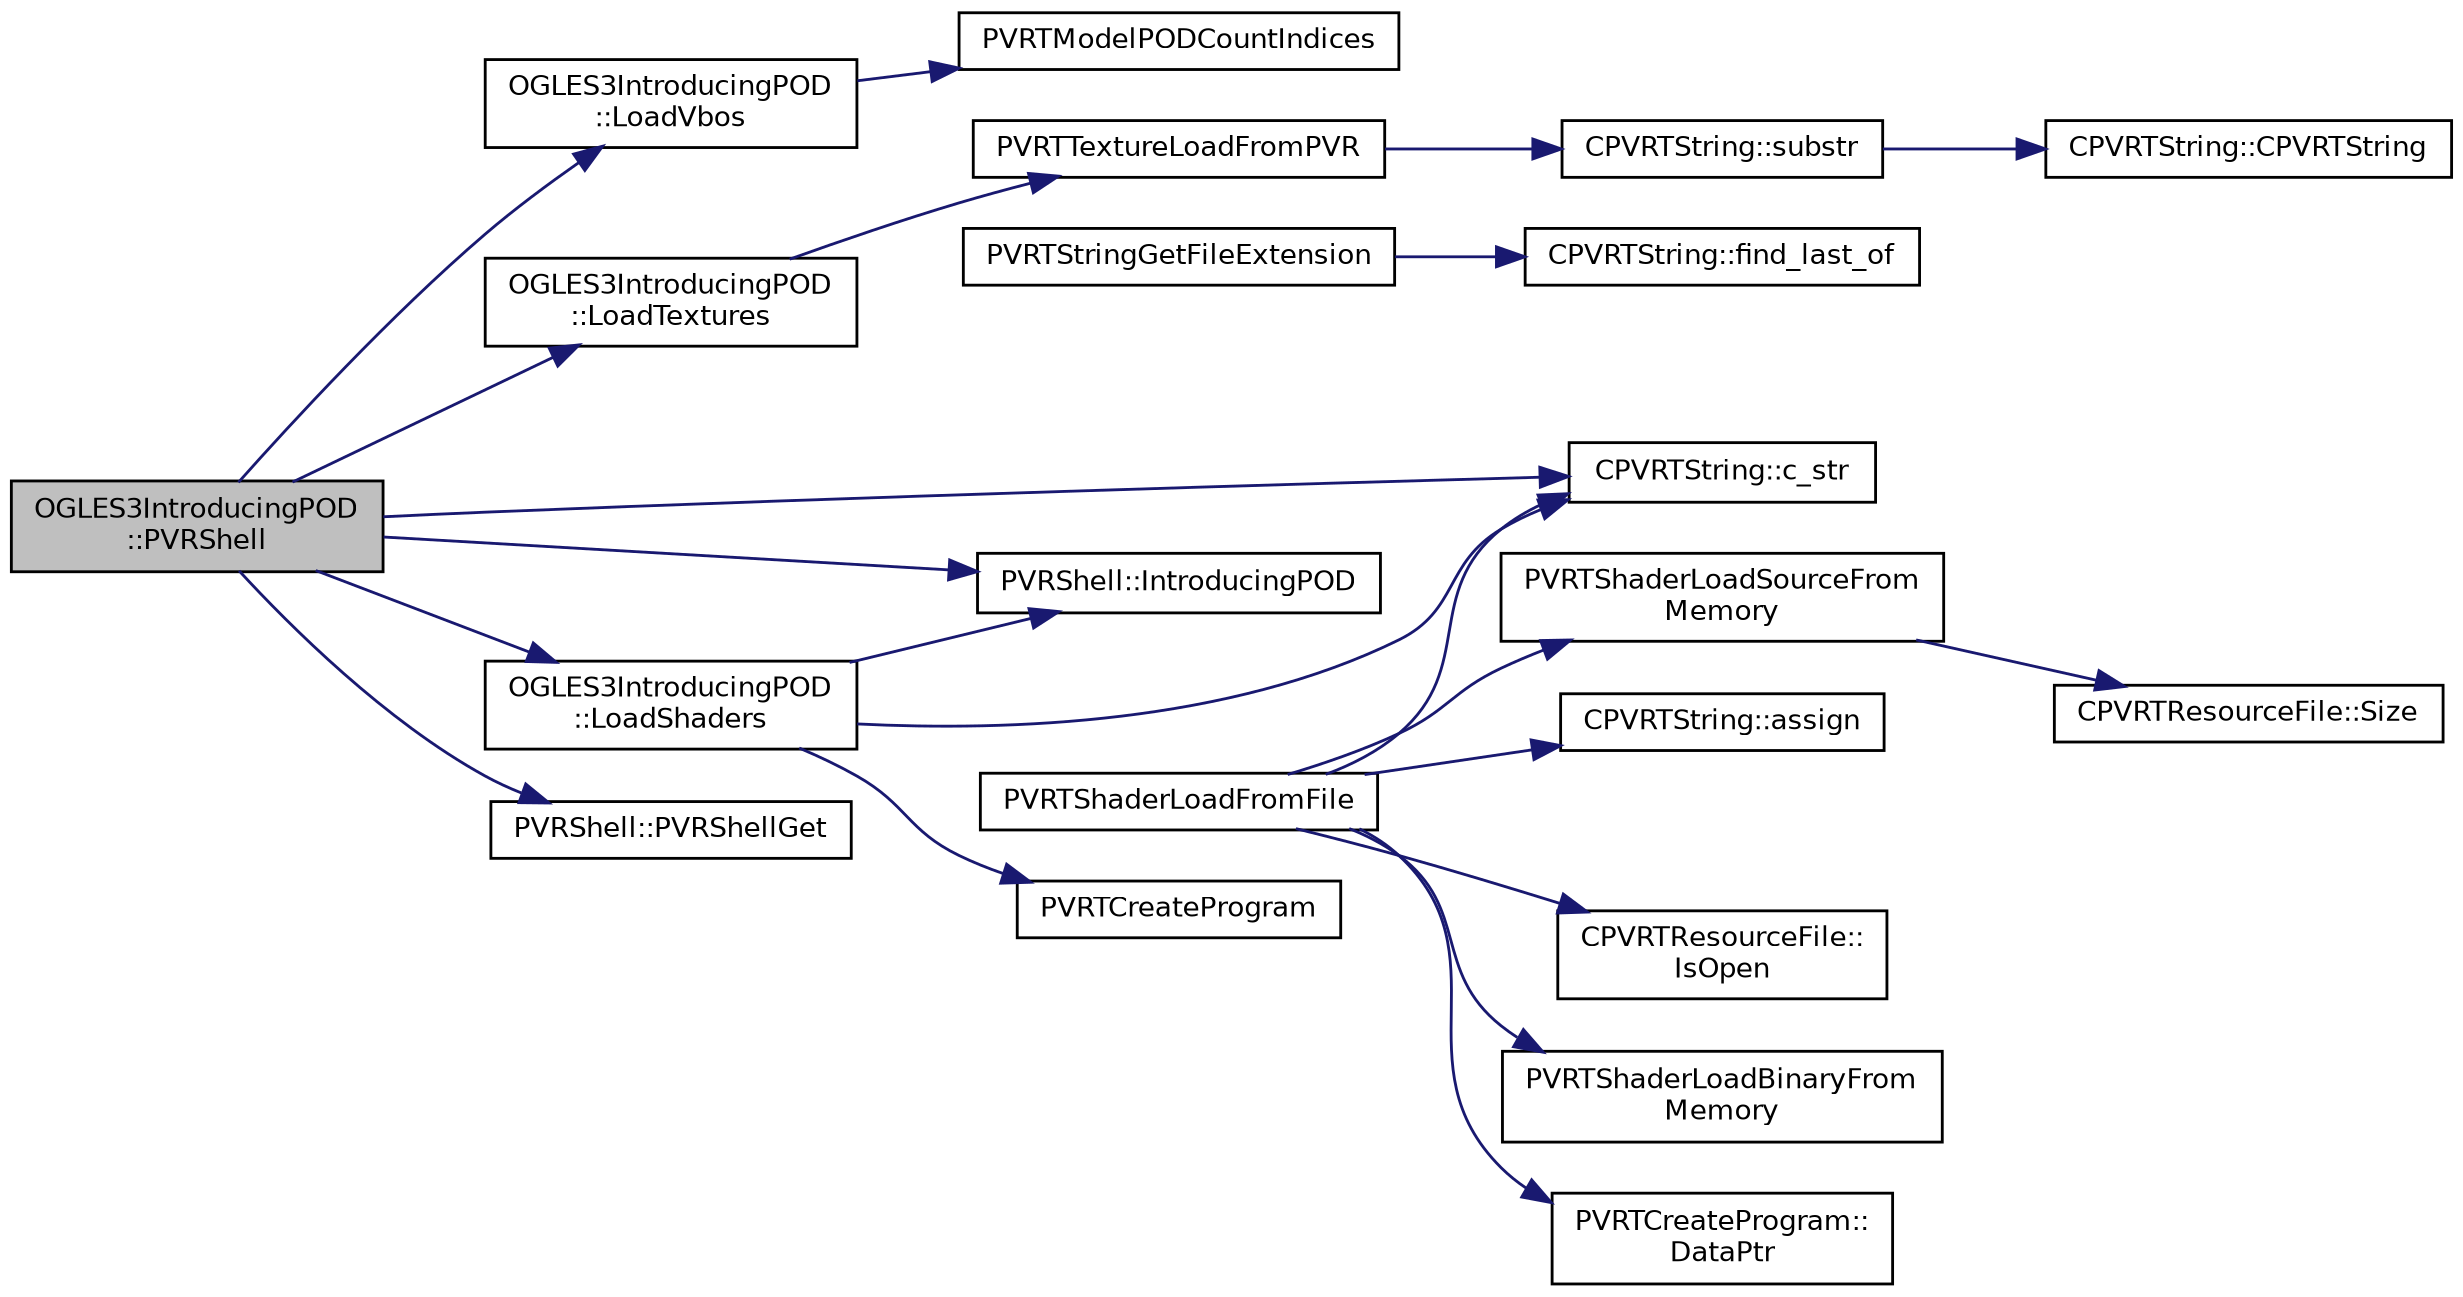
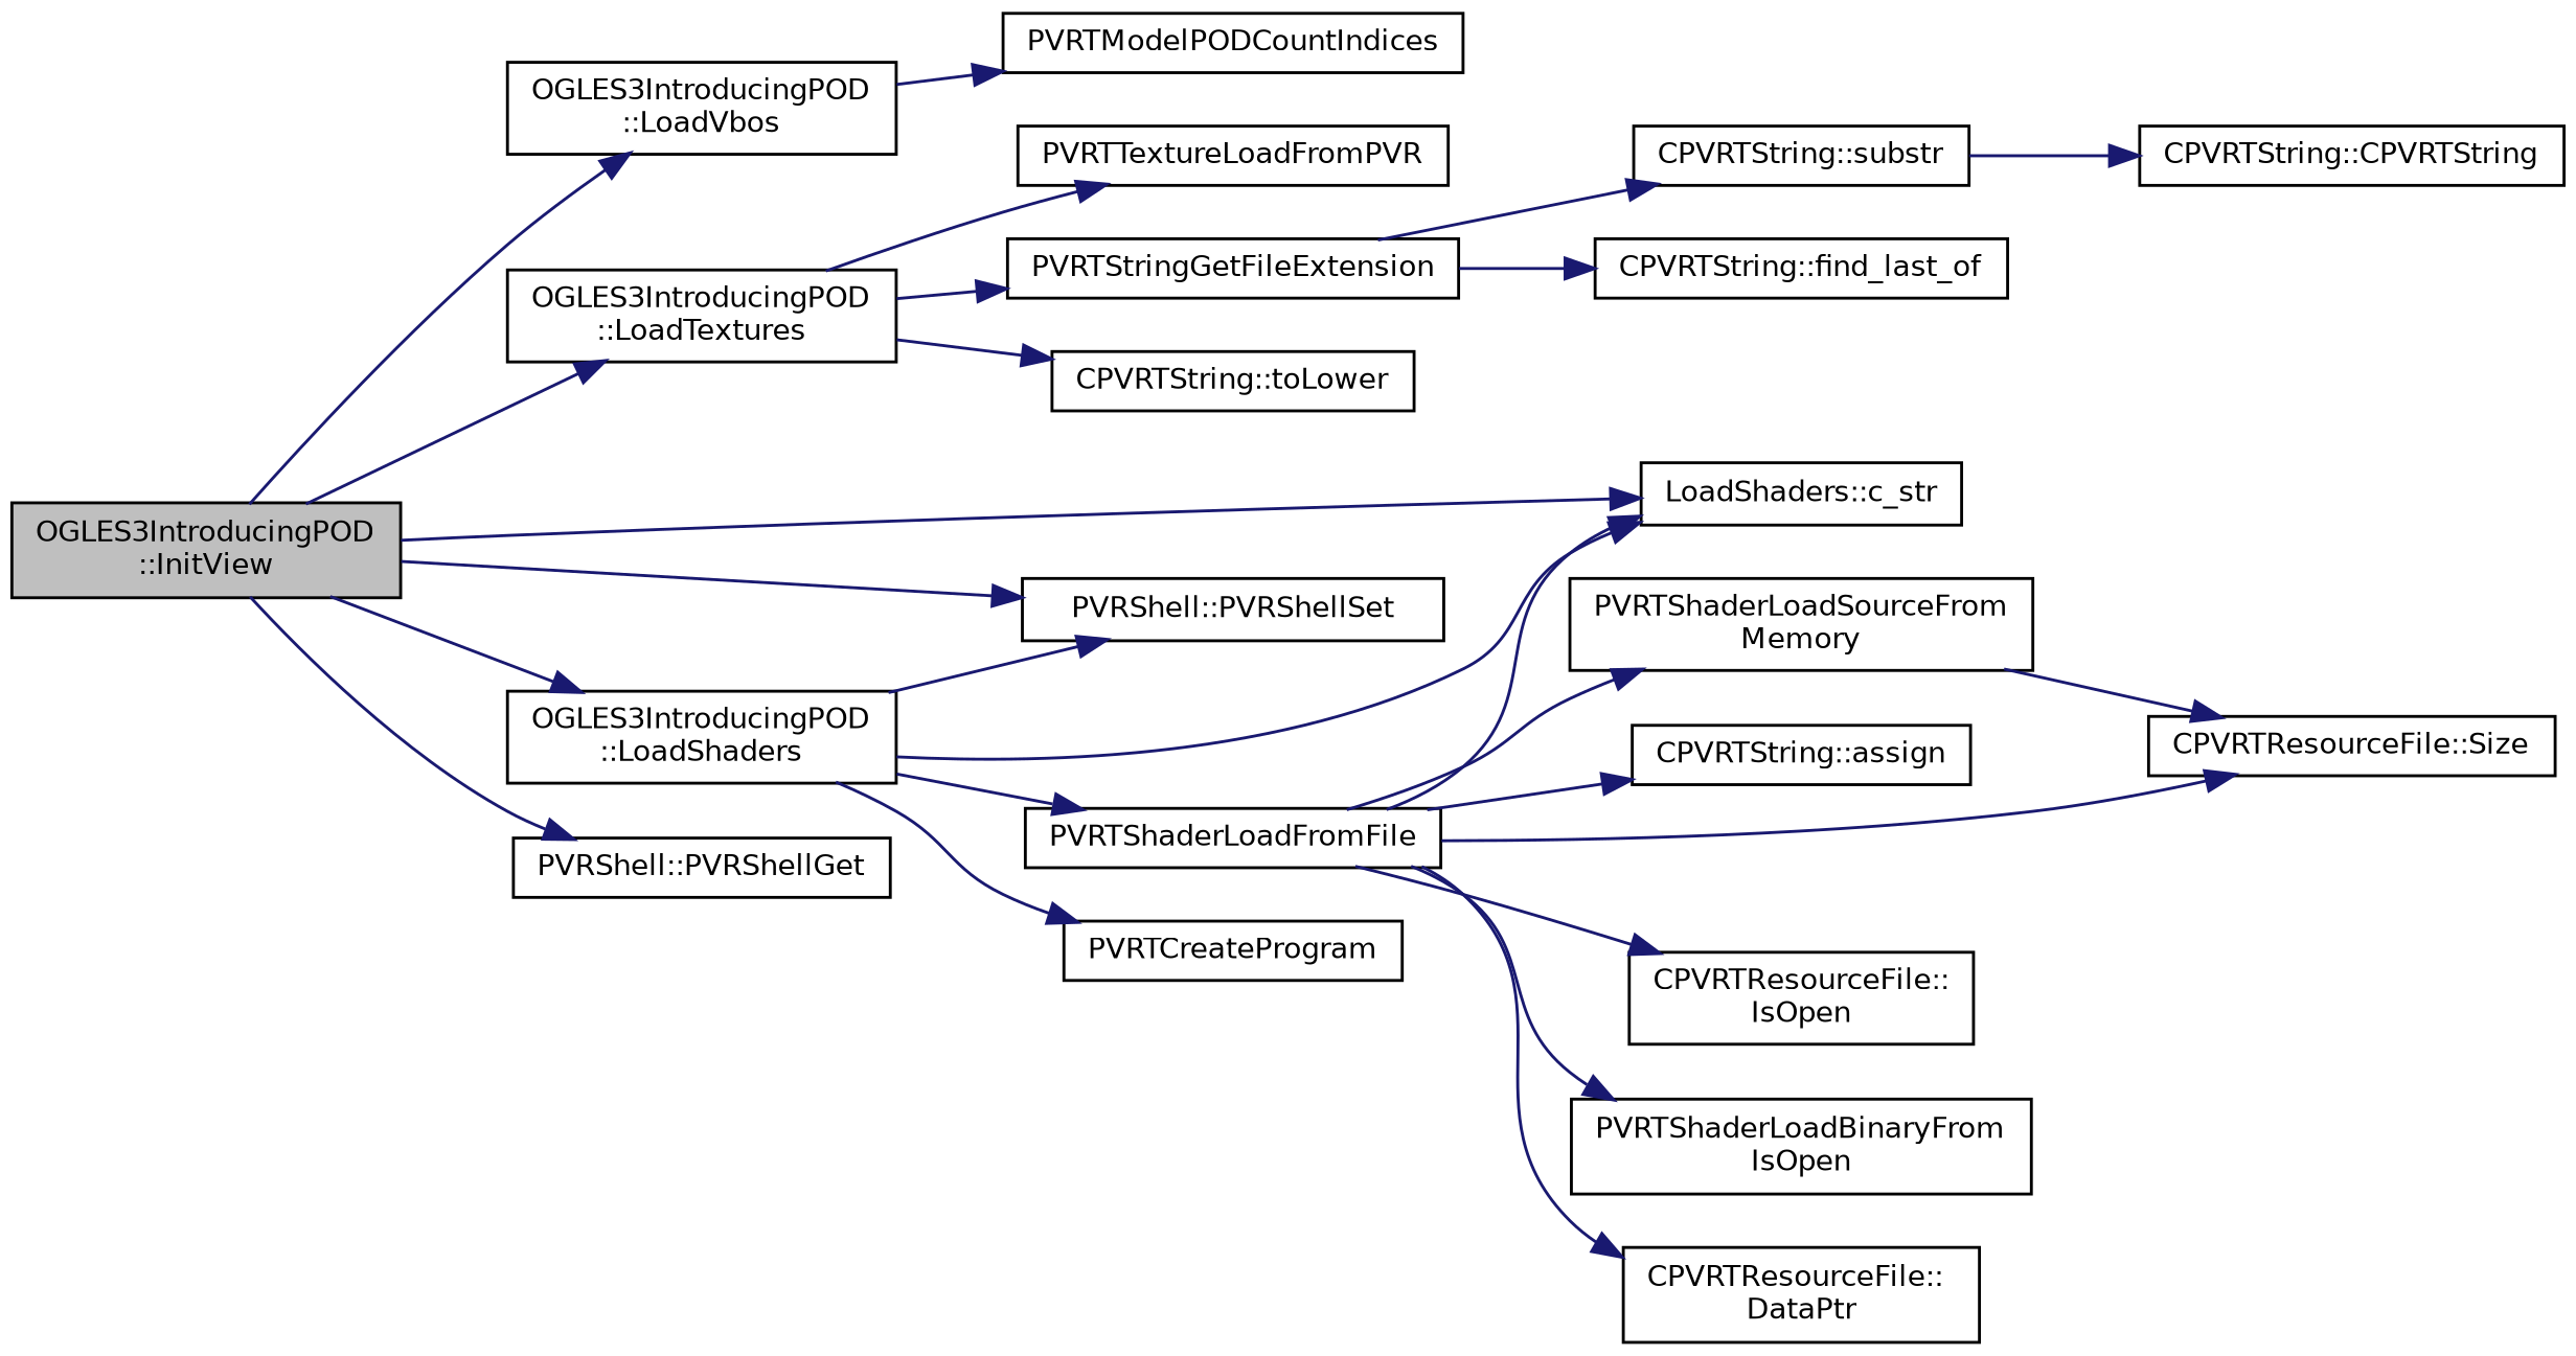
  digraph {
    rankdir=LR
    node [color=black fillcolor=white fontname=Helvetica fontsize=10 shape=record style=filled]
    edge [color=midnightblue fontname=Helvetica fontsize=10 labelfontname=Helvetica labelfontsize=10 style=solid]
-   n1 [fillcolor=grey75 fontcolor=black height=0.2 label="OGLES3IntroducingPOD\l::PVRShell" width=0.4]
+   n1 [fillcolor=grey75 fontcolor=black height=0.2 label="OGLES3IntroducingPOD\l::InitView" width=0.4]
    n2 [height=0.2 label="OGLES3IntroducingPOD\l::LoadVbos" width=0.4]
-   n3 [height=0.2 label="PVRShell::IntroducingPOD" width=0.4]
-   n4 [height=0.2 label="CPVRTString::c_str" width=0.4]
+   n3 [height=0.2 label="PVRShell::PVRShellSet" width=0.4]
+   n4 [height=0.2 label="LoadShaders::c_str" width=0.4]
    n5 [height=0.2 label="OGLES3IntroducingPOD\l::LoadTextures" width=0.4]
    n6 [height=0.2 label="OGLES3IntroducingPOD\l::LoadShaders" width=0.4]
    n7 [height=0.2 label="PVRShell::PVRShellGet" width=0.4]
    n8 [height=0.2 label=PVRTModelPODCountIndices width=0.4]
    n9 [height=0.2 label=PVRTTextureLoadFromPVR width=0.4]
    n10 [height=0.2 label=PVRTStringGetFileExtension width=0.4]
+   n11 [height=0.2 label="CPVRTString::toLower" width=0.4]
    n12 [height=0.2 label=PVRTShaderLoadFromFile width=0.4]
    n13 [height=0.2 label=PVRTCreateProgram width=0.4]
    n14 [height=0.2 label="CPVRTString::find_last_of" width=0.4]
    n15 [height=0.2 label="CPVRTString::substr" width=0.4]
    n16 [height=0.2 label="CPVRTString::CPVRTString" width=0.4]
    n17 [height=0.2 label="CPVRTResourceFile::\lIsOpen" width=0.4]
-   n18 [height=0.2 label="PVRTShaderLoadBinaryFrom\lMemory" width=0.4]
-   n19 [height=0.2 label="PVRTCreateProgram::\lDataPtr" width=0.4]
+   n18 [height=0.2 label="PVRTShaderLoadBinaryFrom\lIsOpen" width=0.4]
+   n19 [height=0.2 label="CPVRTResourceFile::\lDataPtr" width=0.4]
    n20 [height=0.2 label="CPVRTResourceFile::Size" width=0.4]
    n21 [height=0.2 label="CPVRTString::assign" width=0.4]
    n22 [height=0.2 label="PVRTShaderLoadSourceFrom\lMemory" width=0.4]
    n1 -> n2
    n1 -> n3
    n1 -> n4
    n1 -> n5
    n1 -> n6
    n1 -> n7
    n2 -> n8
    n5 -> n9
+   n5 -> n10
+   n5 -> n11
    n6 -> n3
    n6 -> n4
+   n6 -> n12
    n6 -> n13
    n10 -> n14
-   n9 -> n15
+   n10 -> n15
    n12 -> n4
    n12 -> n17
    n12 -> n18
    n12 -> n19
+   n12 -> n20
    n12 -> n21
    n12 -> n22
    n15 -> n16
    n22 -> n20
  }
